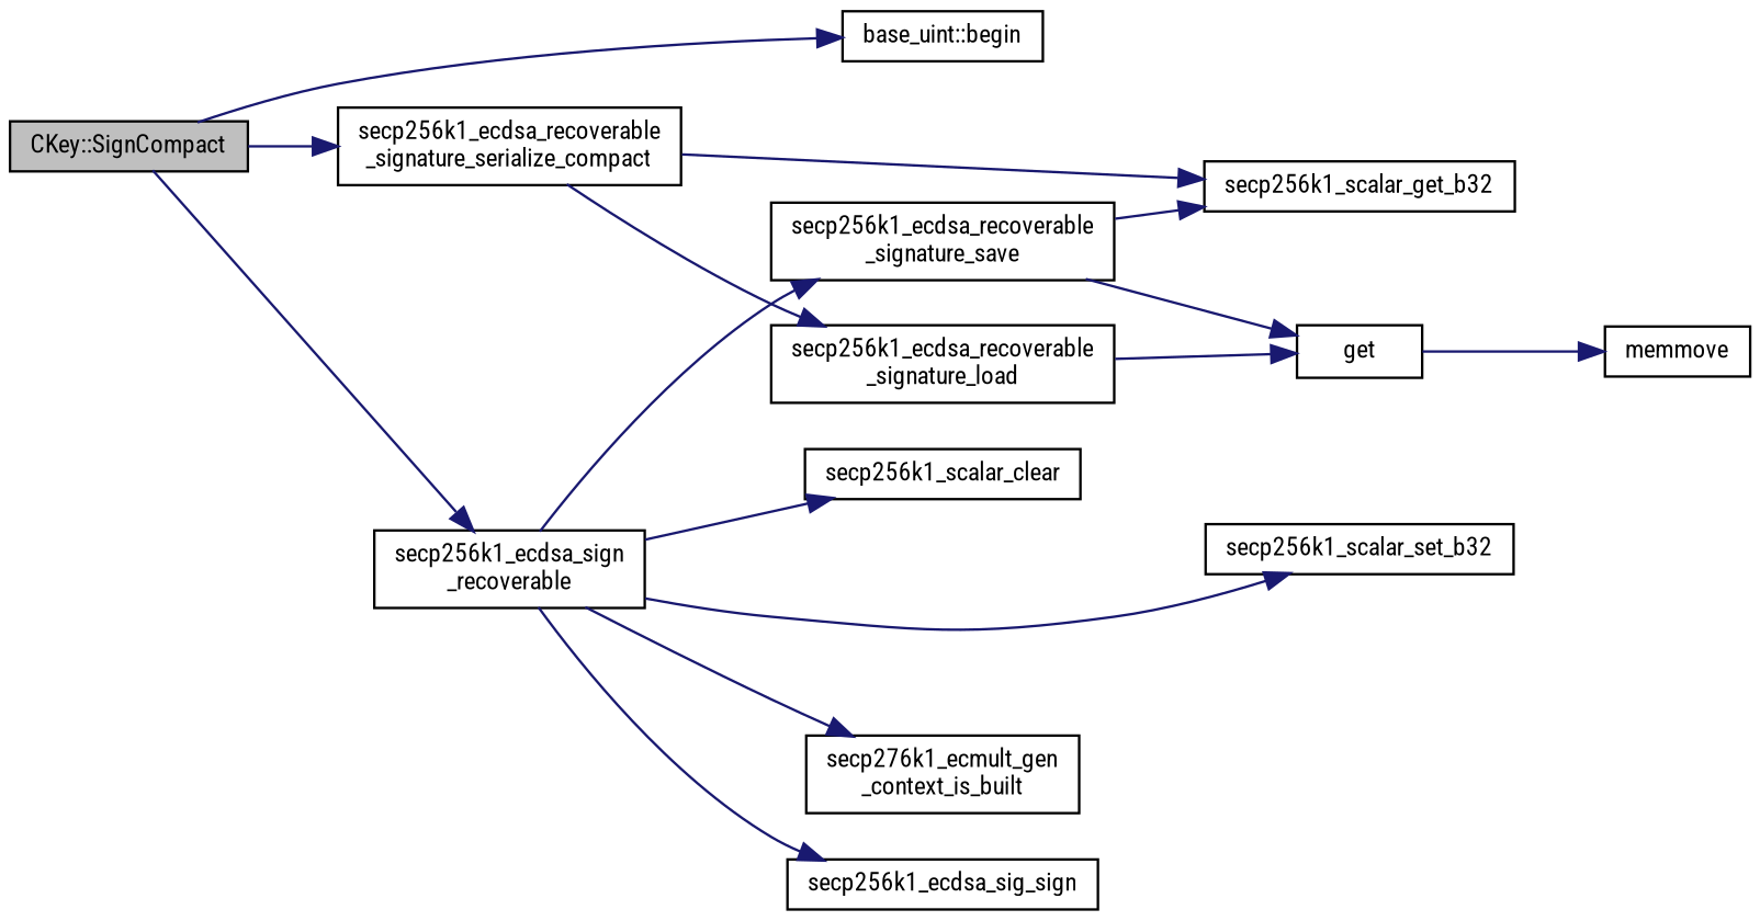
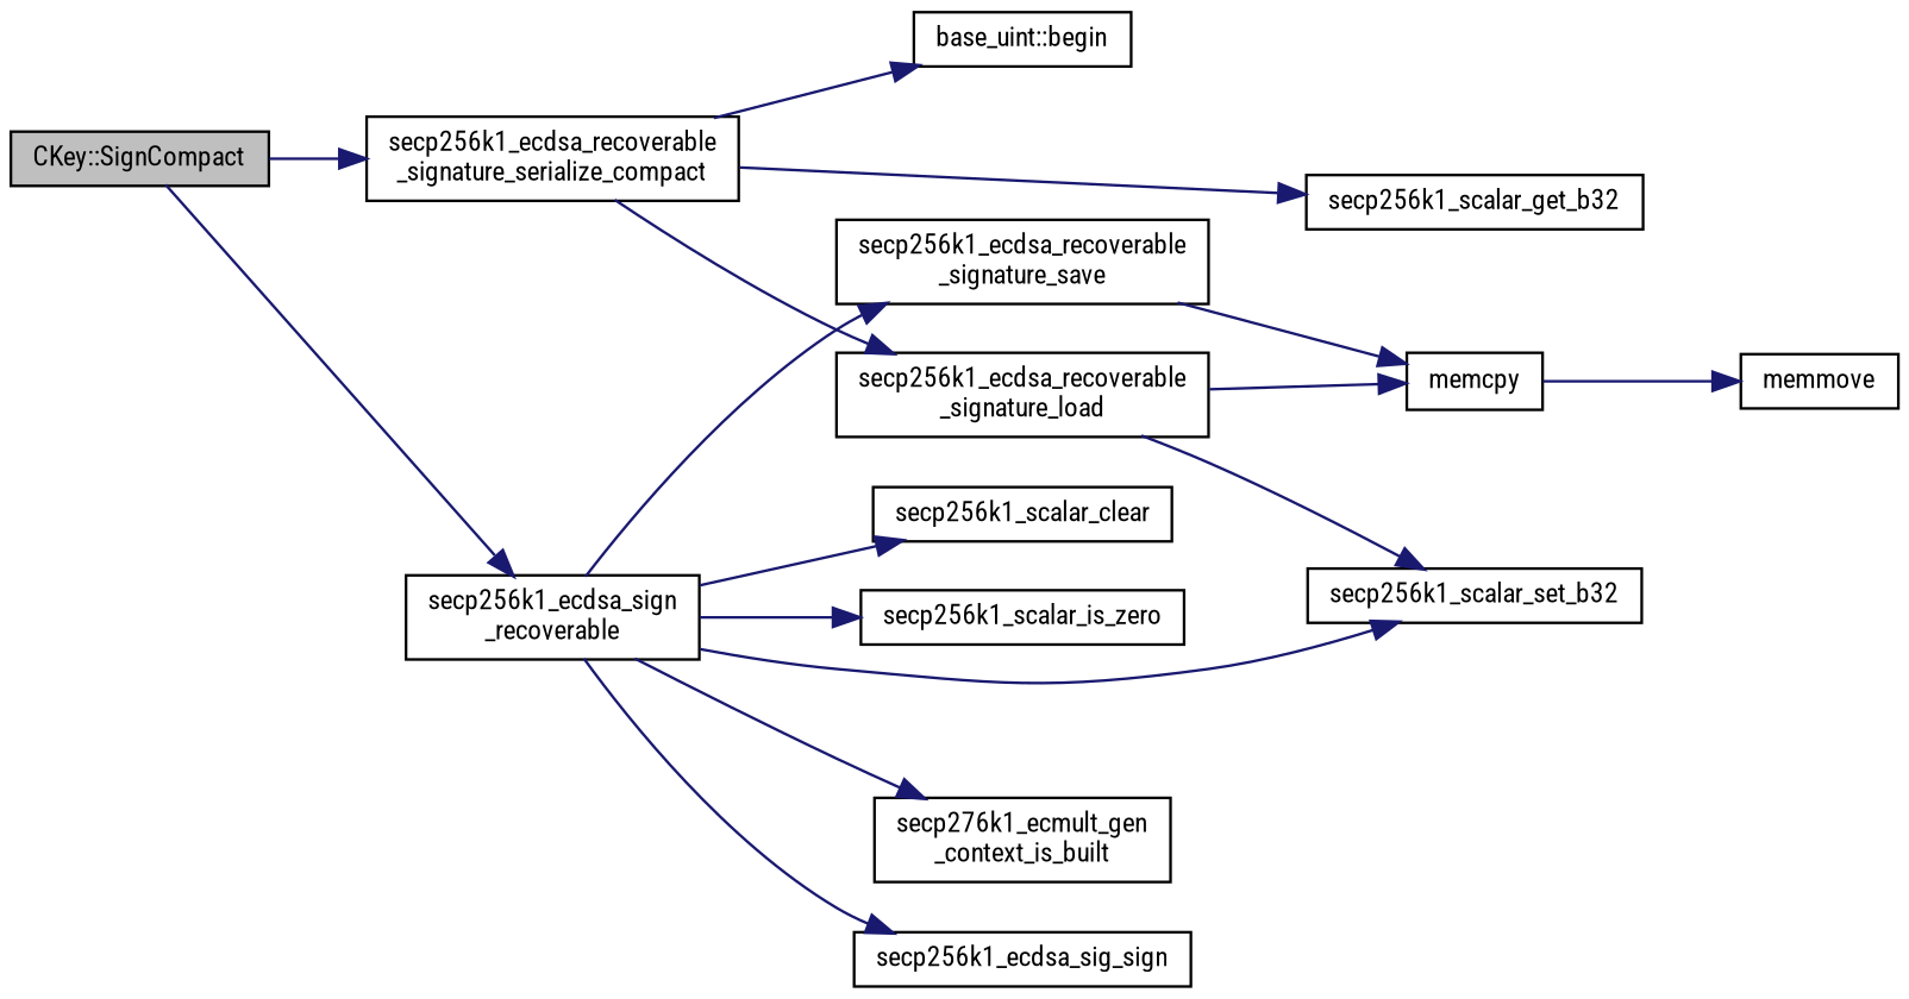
  digraph {
    fontname="Roboto Condensed"
    rankdir=LR
    node [color=black fillcolor=white fontname="Roboto Condensed" fontsize=10 shape=record style=filled]
    edge [color=midnightblue fontname="Roboto Condensed" fontsize=10 labelfontname=Helvetica labelfontsize=10 style=solid]
    n1 [fillcolor=grey75 fontcolor=black height=0.2 label="CKey::SignCompact" width=0.4]
    n2 [height=0.2 label="secp256k1_ecdsa_sign\l_recoverable" width=0.4]
    n3 [height=0.2 label="base_uint::begin" width=0.4]
    n4 [height=0.2 label="secp256k1_ecdsa_recoverable\l_signature_serialize_compact" width=0.4]
    n5 [height=0.2 label="secp276k1_ecmult_gen\l_context_is_built" width=0.4]
    n6 [height=0.2 label=secp256k1_scalar_set_b32 width=0.4]
+   n7 [height=0.2 label=secp256k1_scalar_is_zero width=0.4]
    n8 [height=0.2 label=secp256k1_ecdsa_sig_sign width=0.4]
    n9 [height=0.2 label=secp256k1_scalar_clear width=0.4]
    n10 [height=0.2 label="secp256k1_ecdsa_recoverable\l_signature_save" width=0.4]
    n11 [height=0.2 label=secp256k1_scalar_get_b32 width=0.4]
    n12 [height=0.2 label="secp256k1_ecdsa_recoverable\l_signature_load" width=0.4]
-   n13 [height=0.2 label=get width=0.4]
+   n13 [height=0.2 label=memcpy width=0.4]
    n14 [height=0.2 label=memmove width=0.4]
    n1 -> n2
-   n1 -> n3
+   n4 -> n3
    n1 -> n4
    n2 -> n5
    n2 -> n6
+   n2 -> n7
    n2 -> n8
    n2 -> n9
    n2 -> n10
    n4 -> n11
    n4 -> n12
-   n10 -> n11
    n10 -> n13
+   n12 -> n6
    n12 -> n13
    n13 -> n14
  }
